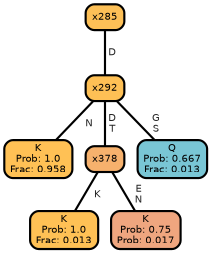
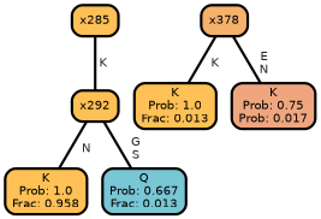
  graph {
    ranksep="0 equally"
    splines=straight
    node [color=black fillcolor="#ffc155" fontcolor=black fontname=helvetica penwidth=3 shape=box style="filled, rounded"]
    edge [color=black fontcolor=grey14 fontname=helvetica fontweight=bold penwidth=3]
    n1 [label="K\nProb: 1.0\nFrac: 0.958"]
    n2 [fillcolor="#fec055" label=x292]
    n3 [fillcolor="#f6b16d" label=x378]
    n4 [fillcolor="#79c6d5" label="Q\nProb: 0.667\nFrac: 0.013"]
    n5 [label="K\nProb: 1.0\nFrac: 0.013"]
    n6 [fillcolor="#efa67f" label="K\nProb: 0.75\nProb: 0.017"]
    n7 [fillcolor="#fdc057" label=x285]
    subgraph sub_1 {
      rank=same
    }
    n2 -- n1 [label=" N"]
-   n2 -- n3 [label=" D\n T"]
    n2 -- n4 [label=" G\n S"]
    n3 -- n5 [label=" K"]
    n3 -- n6 [label=" E\n N"]
-   n7 -- n2 [label=" D"]
+   n7 -- n2 [label=" K"]
  }
